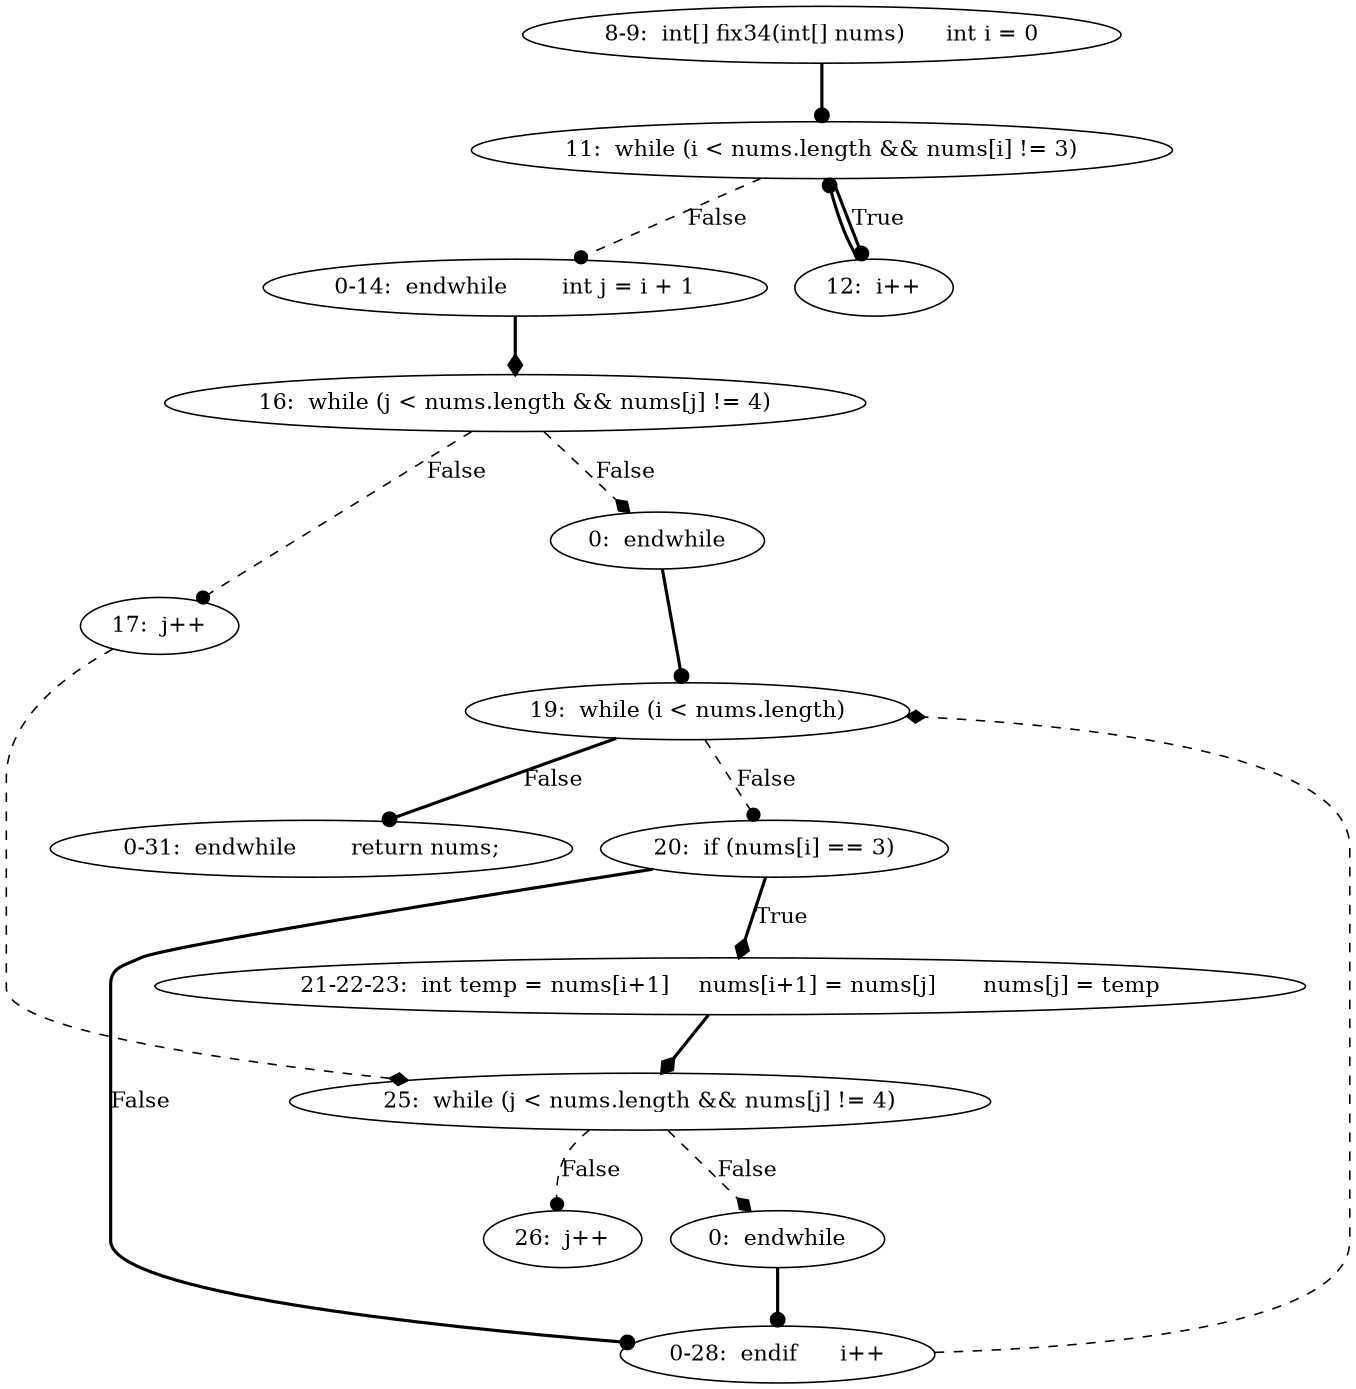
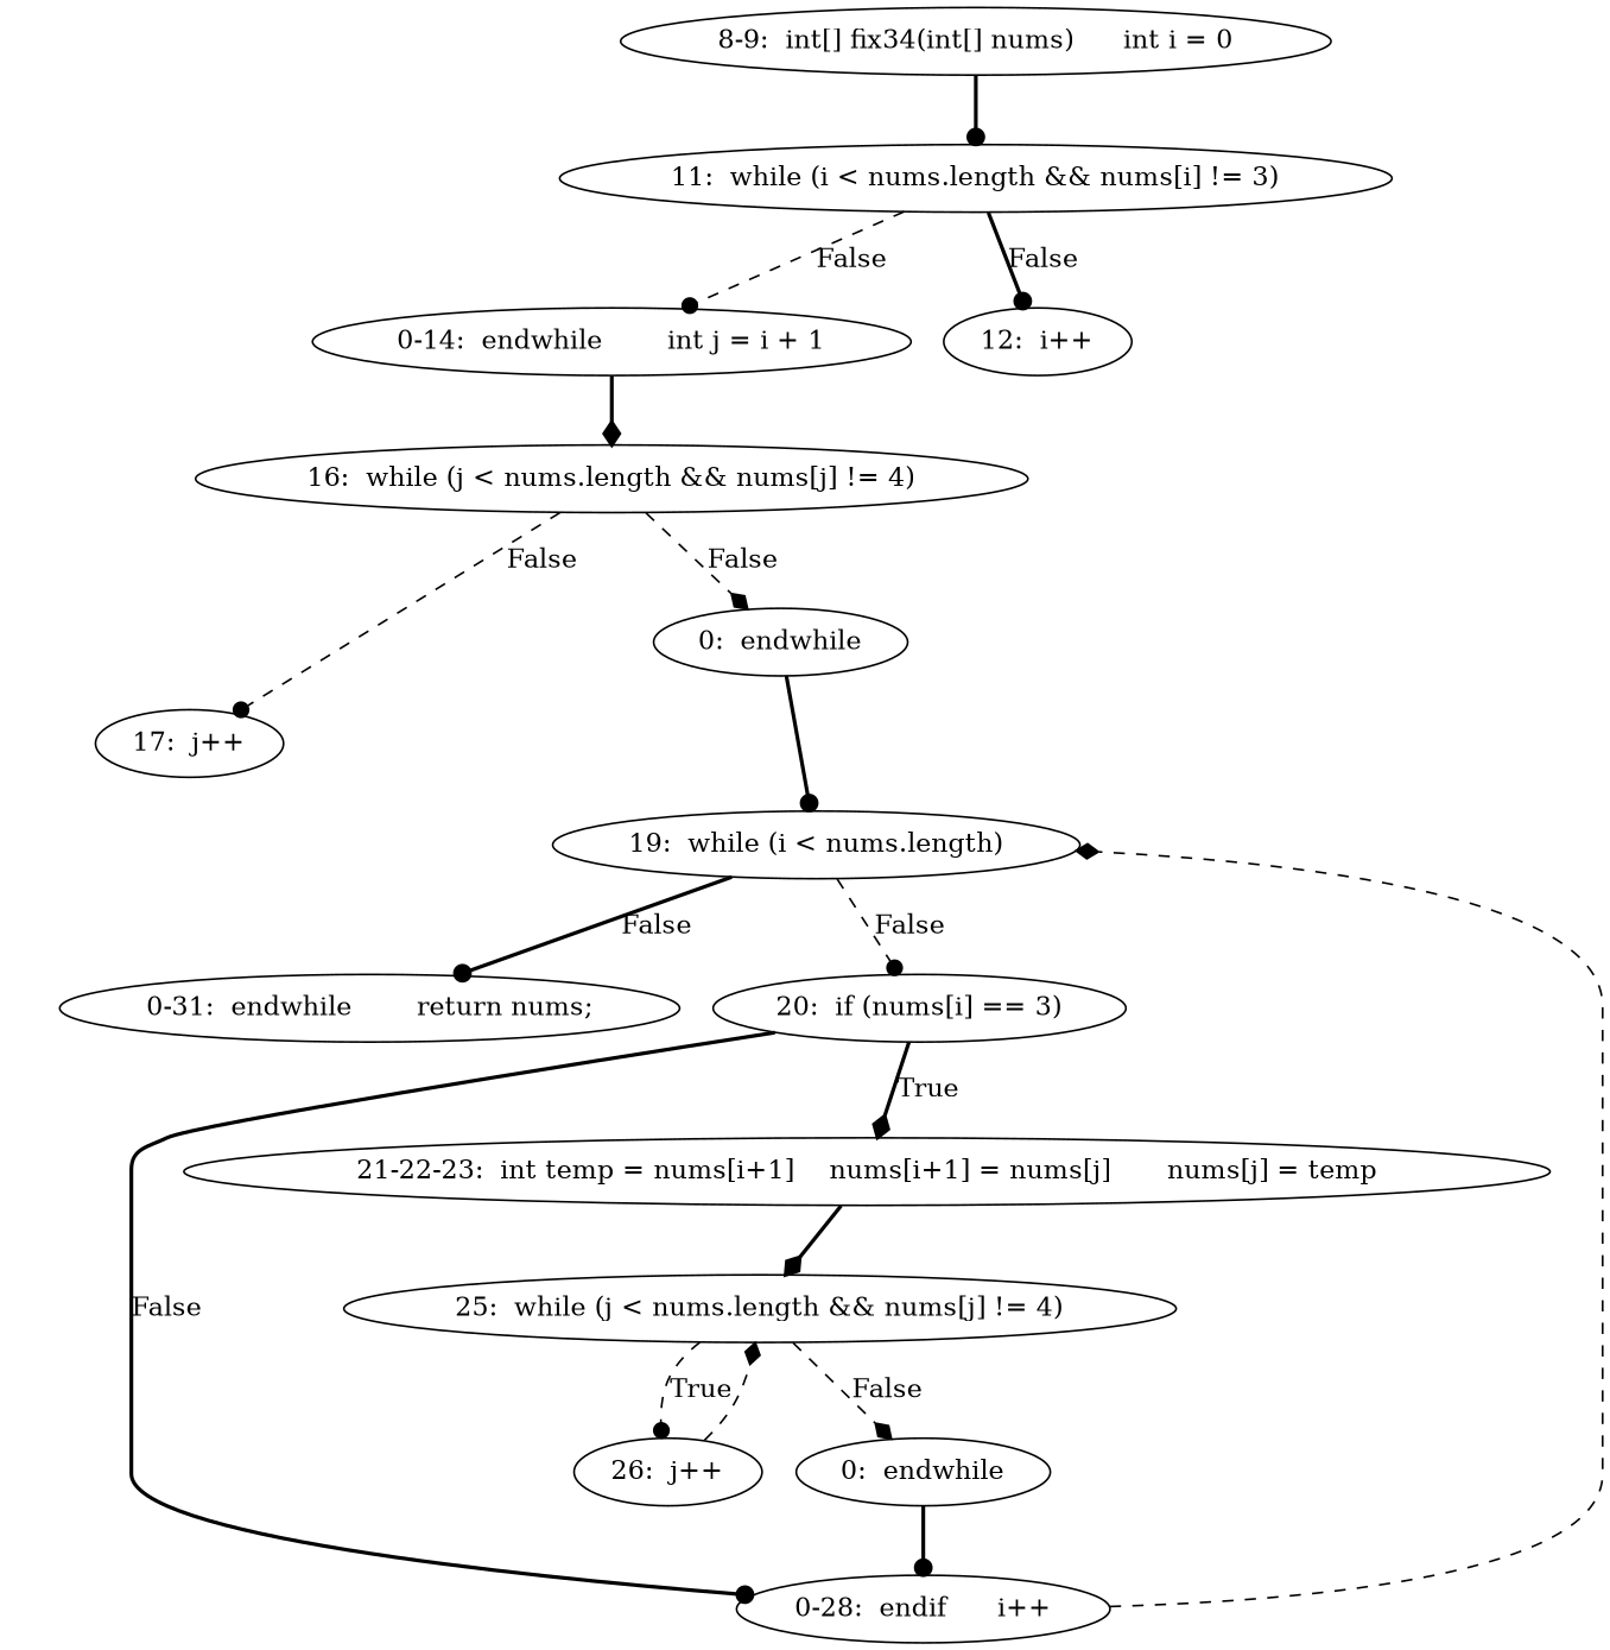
  digraph {
    edge [arrowhead=dot style=bold]
    n1 [label="8-9:  int[] fix34(int[] nums)	int i = 0"]
    n2 [label="11:  while (i < nums.length && nums[i] != 3)"]
    n3 [label="0-14:  endwhile	int j = i + 1"]
    n4 [label="12:  i++"]
    n5 [label="16:  while (j < nums.length && nums[j] != 4)"]
    n6 [label="0:  endwhile"]
    n7 [label="17:  j++"]
    n8 [label="19:  while (i < nums.length)"]
    n9 [label="0-31:  endwhile	return nums;"]
    n10 [label="20:  if (nums[i] == 3)"]
    n11 [label="21-22-23:  int temp = nums[i+1]	nums[i+1] = nums[j]	nums[j] = temp"]
    n12 [label="0-28:  endif	i++"]
    n13 [label="25:  while (j < nums.length && nums[j] != 4)"]
    n14 [label="0:  endwhile"]
    n15 [label="26:  j++"]
    n1 -> n2
    n2 -> n3 [label=False style=dashed]
-   n2 -> n4 [label=True]
+   n2 -> n4 [label=False]
    n3 -> n5 [arrowhead=diamond]
-   n4 -> n2
    n5 -> n6 [arrowhead=diamond label=False style=dashed]
    n5 -> n7 [label=False style=dashed]
    n6 -> n8
    n8 -> n9 [label=False]
    n8 -> n10 [label=False style=dashed]
    n10 -> n11 [arrowhead=diamond label=True]
    n10 -> n12 [label=False]
    n11 -> n13 [arrowhead=diamond]
    n12 -> n8 [arrowhead=diamond style=dashed]
    n13 -> n14 [arrowhead=diamond label=False style=dashed]
-   n13 -> n15 [label=False style=dashed]
+   n13 -> n15 [label=True style=dashed]
    n14 -> n12
-   n7 -> n13 [arrowhead=diamond style=dashed]
+   n15 -> n13 [arrowhead=diamond style=dashed]
  }
